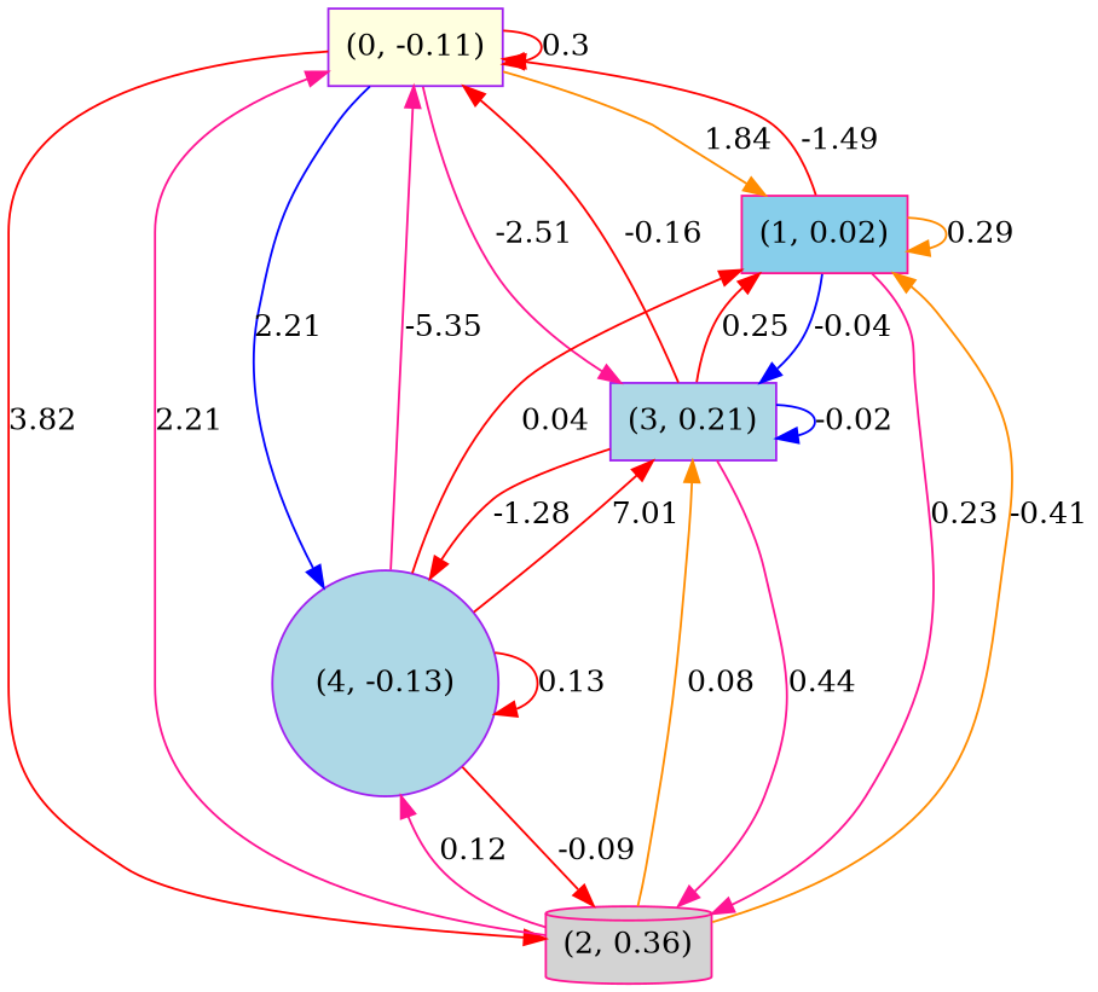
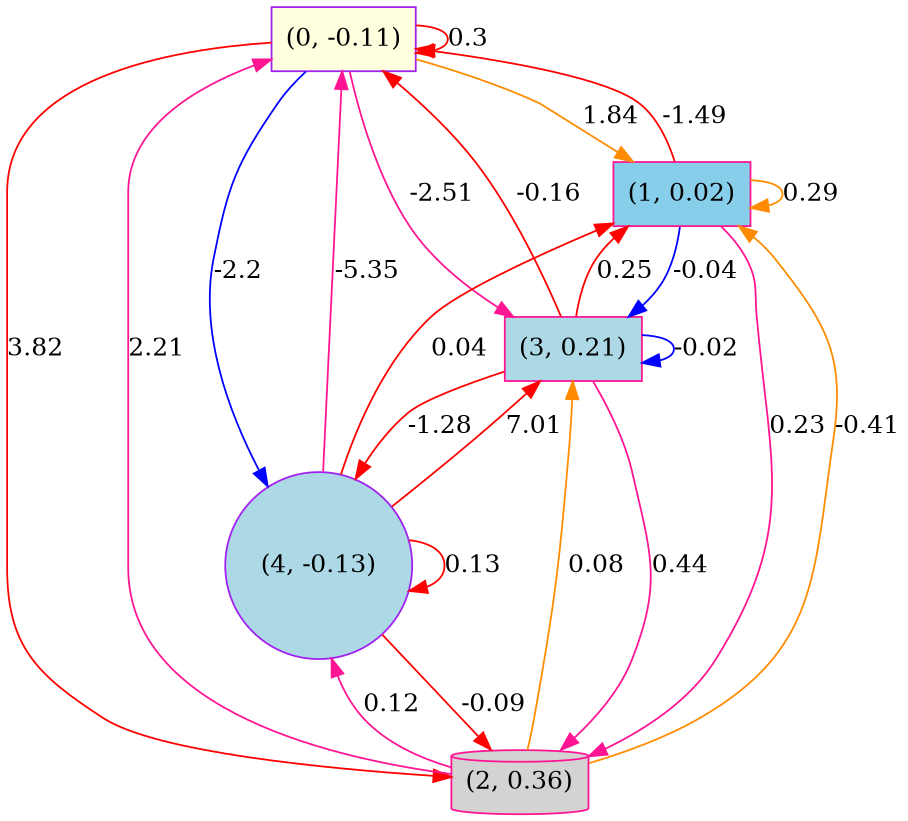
  digraph {
    fontname="DejaVu Serif"
    node [color=purple fillcolor=lightblue fontname="DejaVu Serif" shape=box style=filled]
    edge [color=red fontname="DejaVu Serif"]
    n1 [fillcolor=lightyellow label="(0, -0.11)"]
    n2 [color=deeppink fillcolor=skyblue label="(1, 0.02)"]
    n3 [color=deeppink fillcolor=lightgrey label="(2, 0.36)" shape=cylinder]
-   n4 [label="(3, 0.21)"]
+   n4 [color=deeppink label="(3, 0.21)"]
    n5 [label="(4, -0.13)" shape=circle]
    n1 -> n1 [label=0.3]
    n1 -> n2 [color=darkorange label=1.84]
    n1 -> n3 [label=3.82]
    n1 -> n4 [color=deeppink label=-2.51]
-   n1 -> n5 [color=blue label=2.21]
+   n1 -> n5 [color=blue label=-2.2]
    n2 -> n1 [label=-1.49]
    n2 -> n2 [color=darkorange label=0.29]
    n2 -> n3 [color=deeppink label=0.23]
    n2 -> n4 [color=blue label=-0.04]
    n3 -> n1 [color=deeppink label=2.21]
    n3 -> n2 [color=darkorange label=-0.41]
    n3 -> n4 [color=darkorange label=0.08]
    n3 -> n5 [color=deeppink label=0.12]
    n4 -> n1 [label=-0.16]
    n4 -> n2 [label=0.25]
    n4 -> n3 [color=deeppink label=0.44]
    n4 -> n4 [color=blue label=-0.02]
    n4 -> n5 [label=-1.28]
    n5 -> n1 [color=deeppink label=-5.35]
    n5 -> n2 [label=0.04]
    n5 -> n3 [label=-0.09]
    n5 -> n4 [label=7.01]
    n5 -> n5 [label=0.13]
  }
